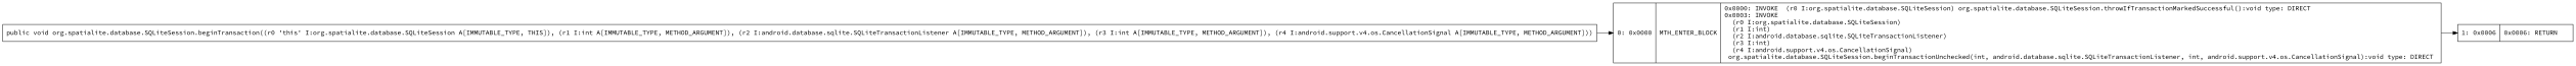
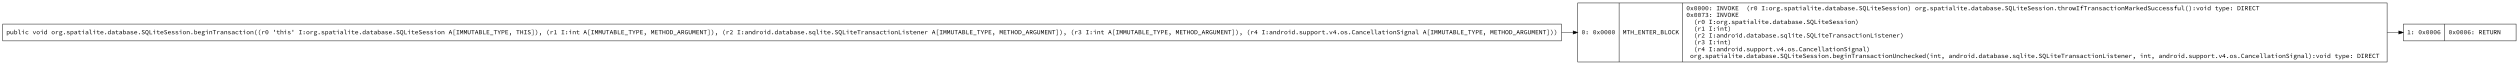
  digraph {
    rankdir=LR
    fontname="Source Code Pro"
    node [shape=record fontname="Source Code Pro"]
    edge [fontname="Source Code Pro"]
-   n1 [label="{0\:\ 0x0000|MTH_ENTER_BLOCK\l|0x0000: INVOKE  (r0 I:org.spatialite.database.SQLiteSession) org.spatialite.database.SQLiteSession.throwIfTransactionMarkedSuccessful():void type: DIRECT \l0x0003: INVOKE  \l  (r0 I:org.spatialite.database.SQLiteSession)\l  (r1 I:int)\l  (r2 I:android.database.sqlite.SQLiteTransactionListener)\l  (r3 I:int)\l  (r4 I:android.support.v4.os.CancellationSignal)\l org.spatialite.database.SQLiteSession.beginTransactionUnchecked(int, android.database.sqlite.SQLiteTransactionListener, int, android.support.v4.os.CancellationSignal):void type: DIRECT \l}"]
+   n1 [label="{0\:\ 0x0000|MTH_ENTER_BLOCK\l|0x0000: INVOKE  (r0 I:org.spatialite.database.SQLiteSession) org.spatialite.database.SQLiteSession.throwIfTransactionMarkedSuccessful():void type: DIRECT \l0x0073: INVOKE  \l  (r0 I:org.spatialite.database.SQLiteSession)\l  (r1 I:int)\l  (r2 I:android.database.sqlite.SQLiteTransactionListener)\l  (r3 I:int)\l  (r4 I:android.support.v4.os.CancellationSignal)\l org.spatialite.database.SQLiteSession.beginTransactionUnchecked(int, android.database.sqlite.SQLiteTransactionListener, int, android.support.v4.os.CancellationSignal):void type: DIRECT \l}"]
    n2 [label="{1\:\ 0x0006|0x0006: RETURN   \l}"]
    n3 [label="{public void org.spatialite.database.SQLiteSession.beginTransaction((r0 'this' I:org.spatialite.database.SQLiteSession A[IMMUTABLE_TYPE, THIS]), (r1 I:int A[IMMUTABLE_TYPE, METHOD_ARGUMENT]), (r2 I:android.database.sqlite.SQLiteTransactionListener A[IMMUTABLE_TYPE, METHOD_ARGUMENT]), (r3 I:int A[IMMUTABLE_TYPE, METHOD_ARGUMENT]), (r4 I:android.support.v4.os.CancellationSignal A[IMMUTABLE_TYPE, METHOD_ARGUMENT])) }"]
    n1 -> n2
    n3 -> n1
  }
